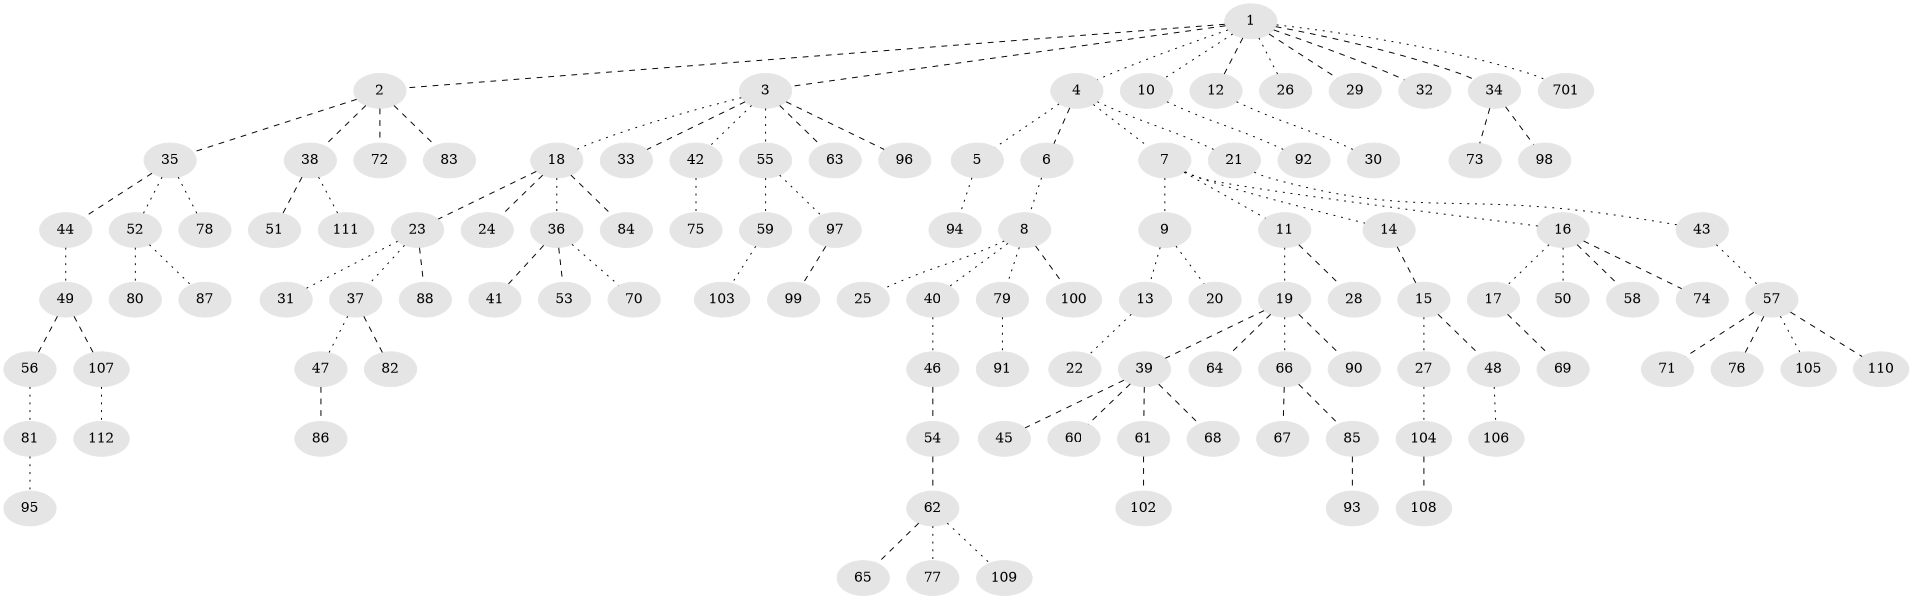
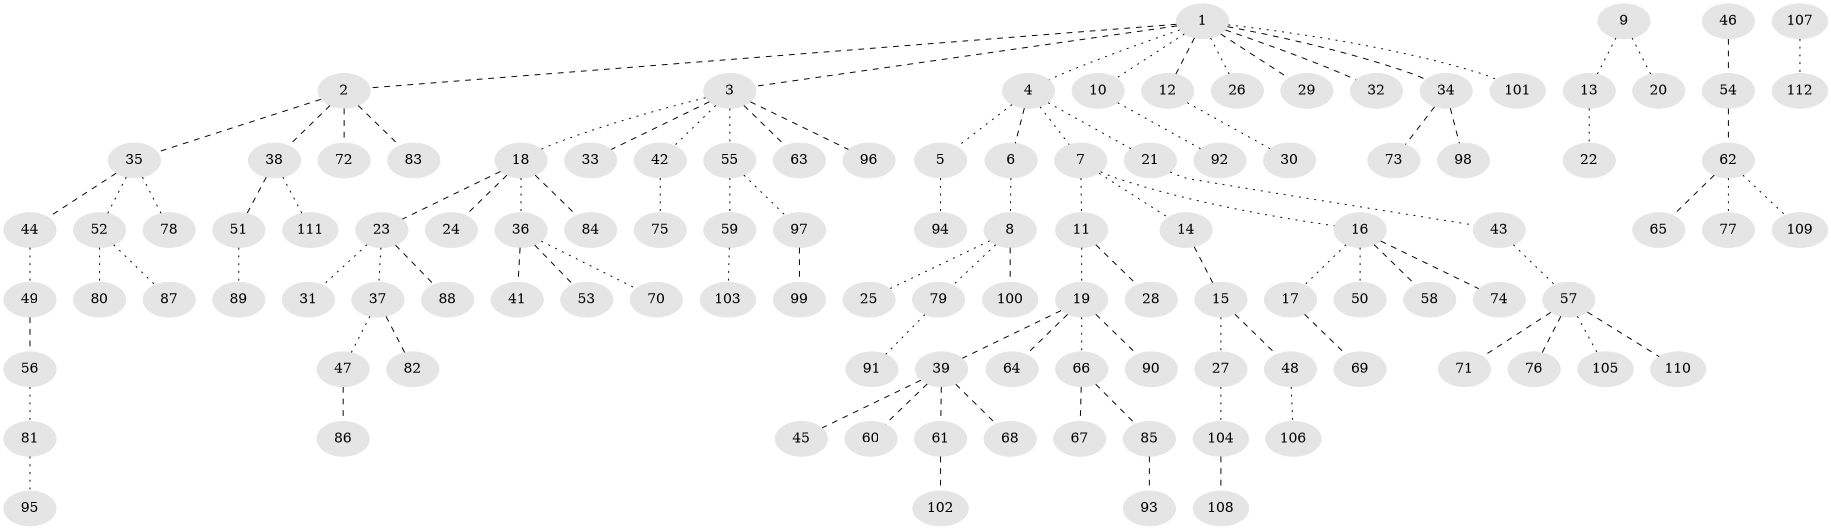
  graph {
    node [color=gray90 style=filled]
    edge [style=dotted]
    1
    2
    3
    4
    10
    12
    26
    29
    32
    34
-   101 [label=701]
+   101
    35
    38
    72
    83
    18
    33
    42
    55
    63
    96
    5
    6
    7
    21
    92
    30
    73
    98
    44
    52
    78
    51
    111
    23
    24
    36
    84
    75
    59
    97
    94
    8
    9
    11
    14
    16
    43
    25
-   40
    79
    100
    13
    20
    19
    28
    15
    17
    50
    58
    74
    46
    91
    22
    39
    64
    66
    90
    27
    48
    104
    106
    69
    31
    37
    88
    41
    53
    70
    45
    60
    61
    68
    67
    85
    57
    47
    82
    108
    49
    80
    87
    86
+   89
    102
    54
    71
    76
    105
    110
    56
    107
    62
    81
    112
    65
    77
    109
    103
    99
    95
    93
    1 -- 2 [style=dashed]
    1 -- 3 [style=dashed]
    1 -- 4
    1 -- 10
    1 -- 12 [style=dashed]
    1 -- 26
    1 -- 29 [style=dashed]
    1 -- 32 [style=dashed]
    1 -- 34 [style=dashed]
    1 -- 101
    2 -- 35 [style=dashed]
    2 -- 38 [style=dashed]
    2 -- 72 [style=dashed]
    2 -- 83 [style=dashed]
    3 -- 18
    3 -- 33 [style=dashed]
    3 -- 42
    3 -- 55
    3 -- 63 [style=dashed]
    3 -- 96 [style=dashed]
    4 -- 5
    4 -- 6 [style=dashed]
    4 -- 7
    4 -- 21
    10 -- 92
    12 -- 30
    34 -- 73 [style=dashed]
    34 -- 98 [style=dashed]
    35 -- 44 [style=dashed]
    35 -- 52
    35 -- 78
    38 -- 51 [style=dashed]
    38 -- 111
    18 -- 23 [style=dashed]
    18 -- 24 [style=dashed]
    18 -- 36
    18 -- 84 [style=dashed]
    42 -- 75
    55 -- 59
    55 -- 97
    5 -- 94
    6 -- 8
-   7 -- 9
    7 -- 11
    7 -- 14
    7 -- 16
    21 -- 43
    44 -- 49
    52 -- 80
    52 -- 87
+   51 -- 89
    23 -- 31
    23 -- 37
    23 -- 88 [style=dashed]
    36 -- 41 [style=dashed]
    36 -- 53 [style=dashed]
    36 -- 70
    59 -- 103
    97 -- 99 [style=dashed]
    8 -- 25
-   8 -- 40
    8 -- 79
    8 -- 100 [style=dashed]
    9 -- 13
    9 -- 20
    11 -- 19
    11 -- 28 [style=dashed]
    14 -- 15 [style=dashed]
    16 -- 17
    16 -- 50
    16 -- 58 [style=dashed]
    16 -- 74 [style=dashed]
    43 -- 57
-   40 -- 46
    79 -- 91
    13 -- 22
    19 -- 39 [style=dashed]
    19 -- 64 [style=dashed]
    19 -- 66
    19 -- 90 [style=dashed]
    15 -- 27
    15 -- 48 [style=dashed]
    17 -- 69 [style=dashed]
    46 -- 54 [style=dashed]
    39 -- 45 [style=dashed]
    39 -- 60 [style=dashed]
    39 -- 61 [style=dashed]
    39 -- 68 [style=dashed]
    66 -- 67 [style=dashed]
    66 -- 85 [style=dashed]
    27 -- 104
    48 -- 106
    104 -- 108 [style=dashed]
    37 -- 47
    37 -- 82 [style=dashed]
    61 -- 102 [style=dashed]
    85 -- 93 [style=dashed]
    57 -- 71 [style=dashed]
    57 -- 76 [style=dashed]
    57 -- 105
    57 -- 110 [style=dashed]
    47 -- 86 [style=dashed]
    49 -- 56 [style=dashed]
-   49 -- 107 [style=dashed]
    54 -- 62 [style=dashed]
    56 -- 81
    107 -- 112
    62 -- 65 [style=dashed]
    62 -- 77
    62 -- 109
    81 -- 95
  }
